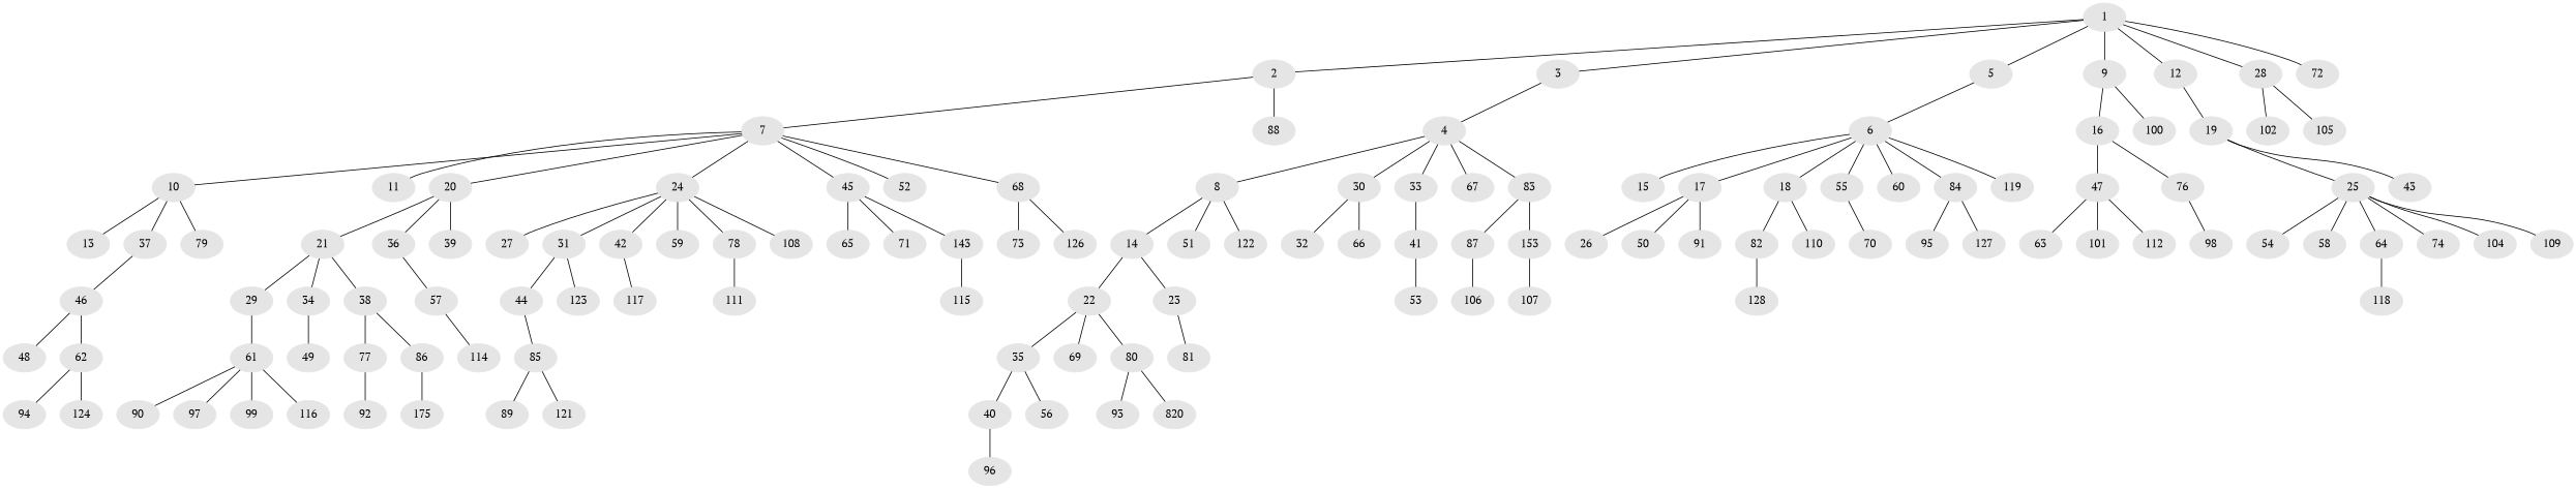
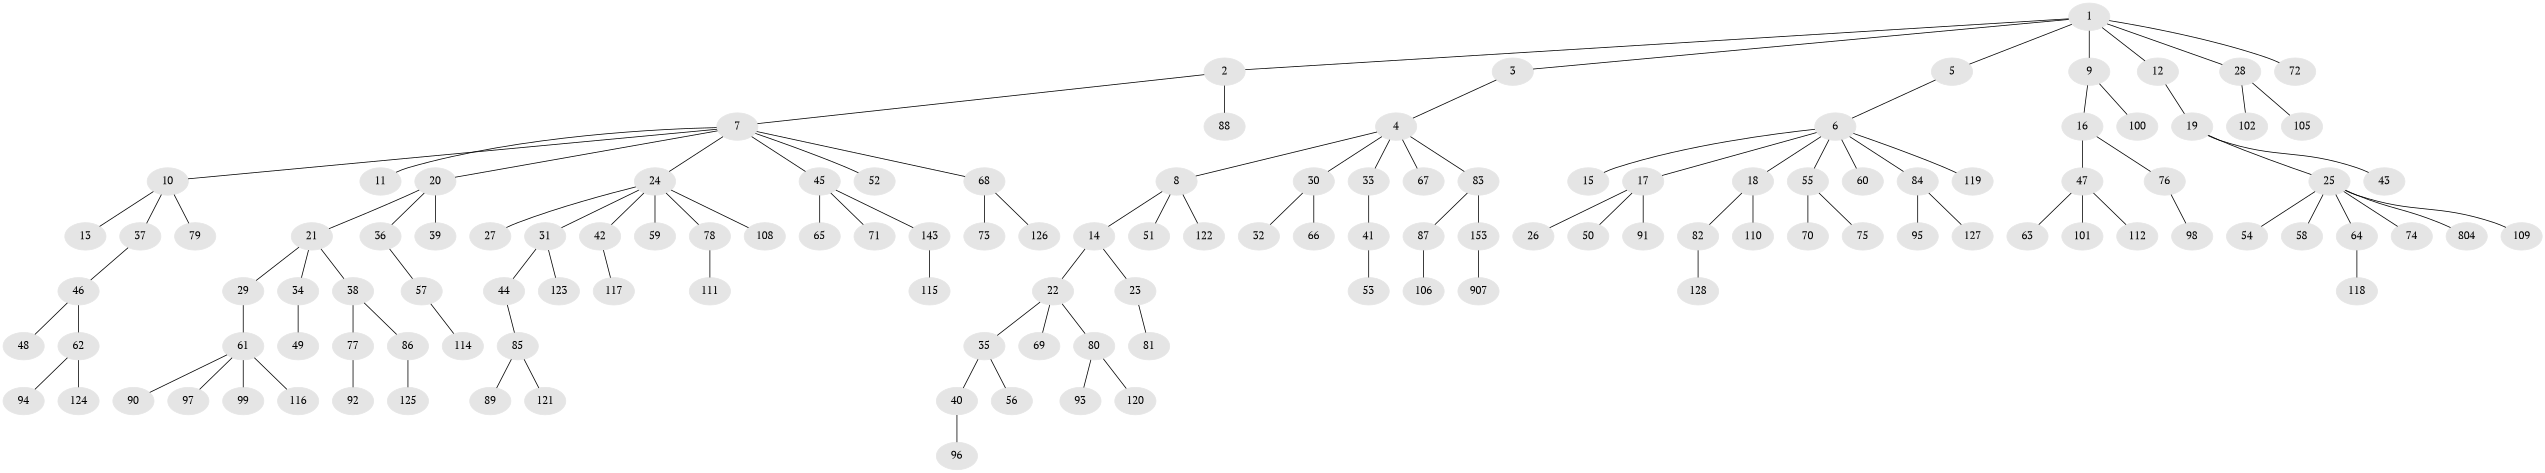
  graph {
    fontname="PT Serif"
    node [color=gray90 fontname="PT Serif" style=filled]
    edge [fontname="PT Serif"]
    1
    2
    3
    5
    9
    12
    28
    72
    7
    88
    4
    6
    16
    100
    19
    102
    105
    10
    11
    20
    24
    45
    52
    68
    8
    30
    33
    67
    83
    14
    51
    122
    32
    66
    41
    87
    n37 [label=153]
    15
    17
    18
    55
    60
    84
    119
    26
    50
    91
    82
    110
    70
+   75
    95
    127
    13
    37
    79
    21
    36
    39
    27
    31
    42
    59
    78
    108
    65
    71
    n68 [label=143]
    73
    126
    22
    23
    47
    76
    46
    25
    43
    35
    69
    80
    81
    63
    101
    112
    98
    128
    54
    58
    64
    74
-   104
+   104 [label=804]
    109
    29
    34
    38
    57
    61
    49
    77
    86
    40
    56
    93
-   120 [label=820]
+   120
    44
    123
    117
    111
    118
    90
    97
    99
    116
    85
    53
    96
    114
    48
    62
    92
-   125 [label=175]
+   125
    89
    121
    115
    94
    124
    106
-   107
+   107 [label=907]
    1 -- 2
    1 -- 3
    1 -- 5
    1 -- 9
    1 -- 12
    1 -- 28
    1 -- 72
    2 -- 7
    2 -- 88
    3 -- 4
    5 -- 6
    9 -- 16
    9 -- 100
    12 -- 19
    28 -- 102
    28 -- 105
    7 -- 10
    7 -- 11
    7 -- 20
    7 -- 24
    7 -- 45
    7 -- 52
    7 -- 68
    4 -- 8
    4 -- 30
    4 -- 33
    4 -- 67
    4 -- 83
    6 -- 15
    6 -- 17
    6 -- 18
    6 -- 55
    6 -- 60
    6 -- 84
    6 -- 119
    16 -- 47
    16 -- 76
    19 -- 25
    19 -- 43
    10 -- 13
    10 -- 37
    10 -- 79
    20 -- 21
    20 -- 36
    20 -- 39
    24 -- 27
    24 -- 31
    24 -- 42
    24 -- 59
    24 -- 78
    24 -- 108
    45 -- 65
    45 -- 71
    45 -- n68
    68 -- 73
    68 -- 126
    8 -- 14
    8 -- 51
    8 -- 122
    30 -- 32
    30 -- 66
    33 -- 41
    83 -- 87
    83 -- n37
    14 -- 22
    14 -- 23
    41 -- 53
    87 -- 106
    n37 -- 107
    17 -- 26
    17 -- 50
    17 -- 91
    18 -- 82
    18 -- 110
    55 -- 70
+   55 -- 75
    84 -- 95
    84 -- 127
    82 -- 128
    37 -- 46
    21 -- 29
    21 -- 34
    21 -- 38
    36 -- 57
    31 -- 44
    31 -- 123
    42 -- 117
    78 -- 111
    n68 -- 115
    22 -- 35
    22 -- 69
    22 -- 80
    23 -- 81
    47 -- 63
    47 -- 101
    47 -- 112
    76 -- 98
    46 -- 48
    46 -- 62
    25 -- 54
    25 -- 58
    25 -- 64
    25 -- 74
    25 -- 104
    25 -- 109
    35 -- 40
    35 -- 56
    80 -- 93
    80 -- 120
    64 -- 118
    29 -- 61
    34 -- 49
    38 -- 77
    38 -- 86
    57 -- 114
    61 -- 90
    61 -- 97
    61 -- 99
    61 -- 116
    77 -- 92
    86 -- 125
    40 -- 96
    44 -- 85
    85 -- 89
    85 -- 121
    62 -- 94
    62 -- 124
  }
